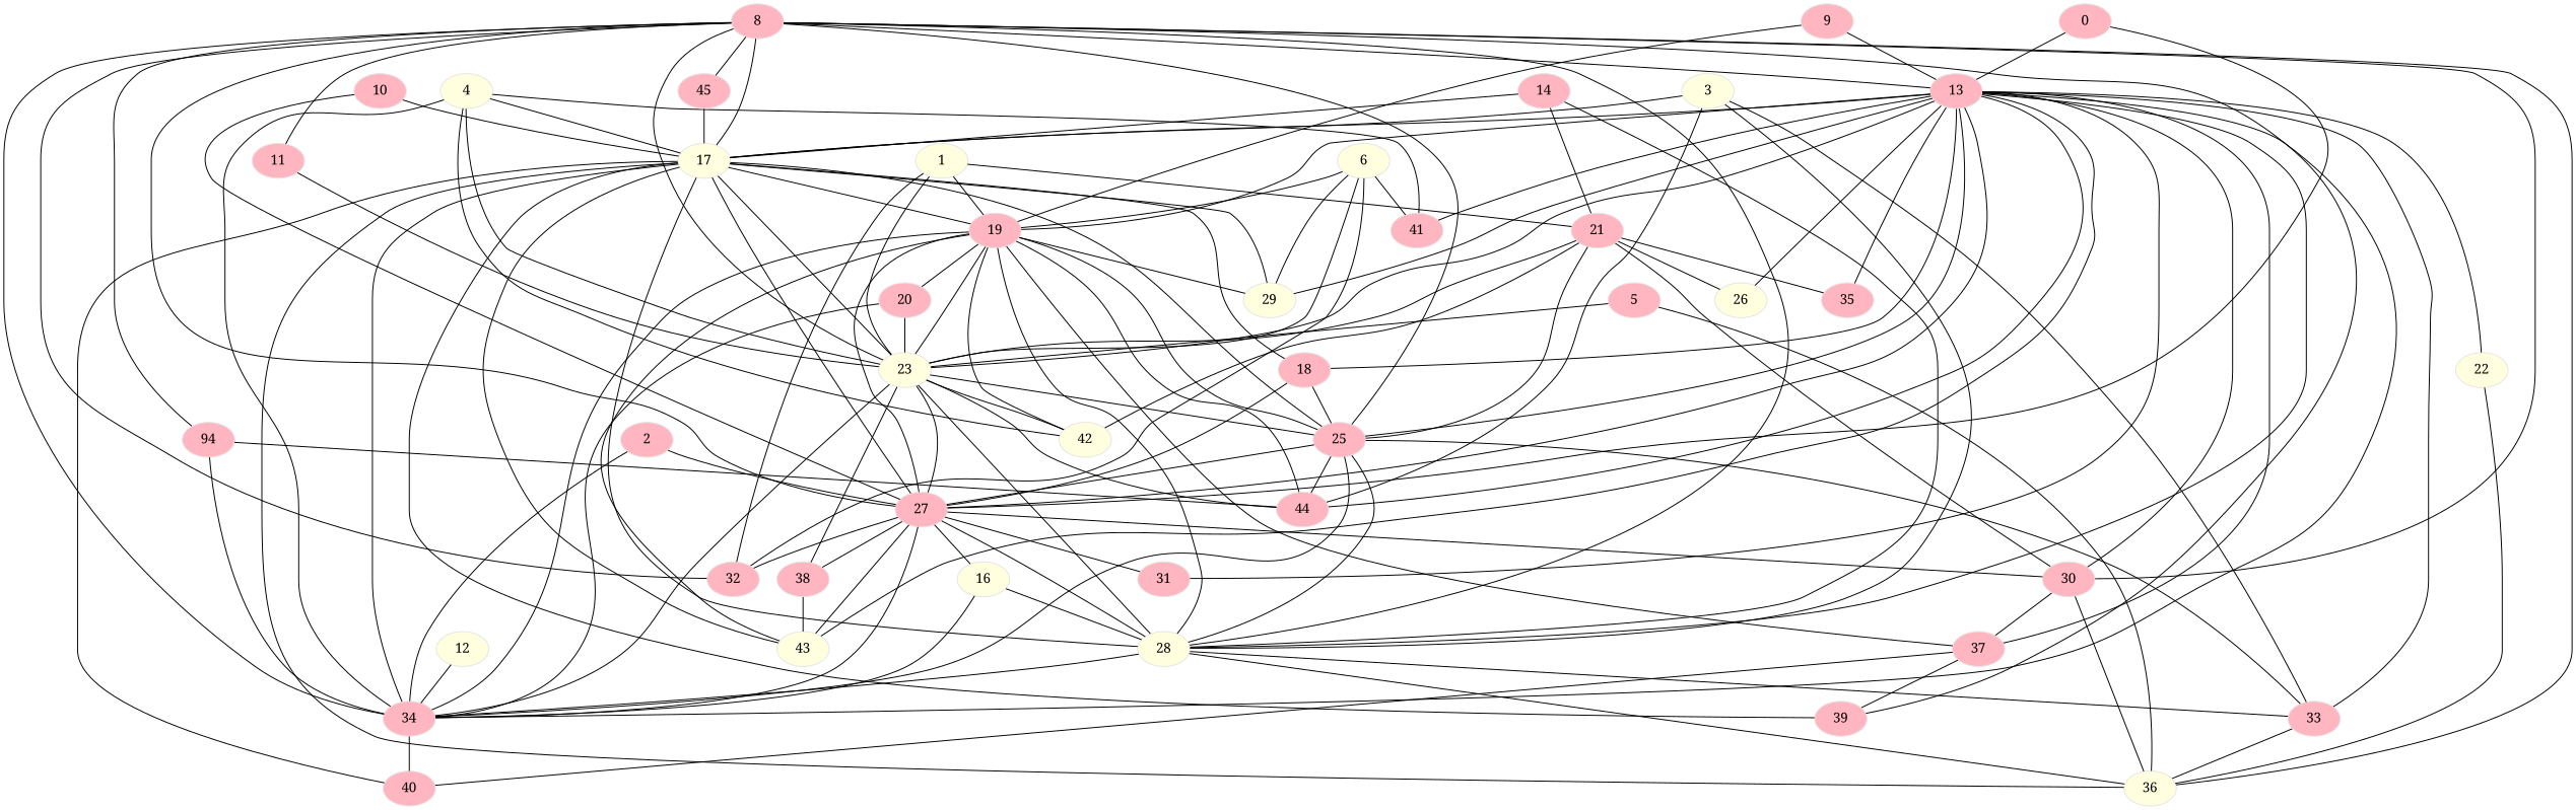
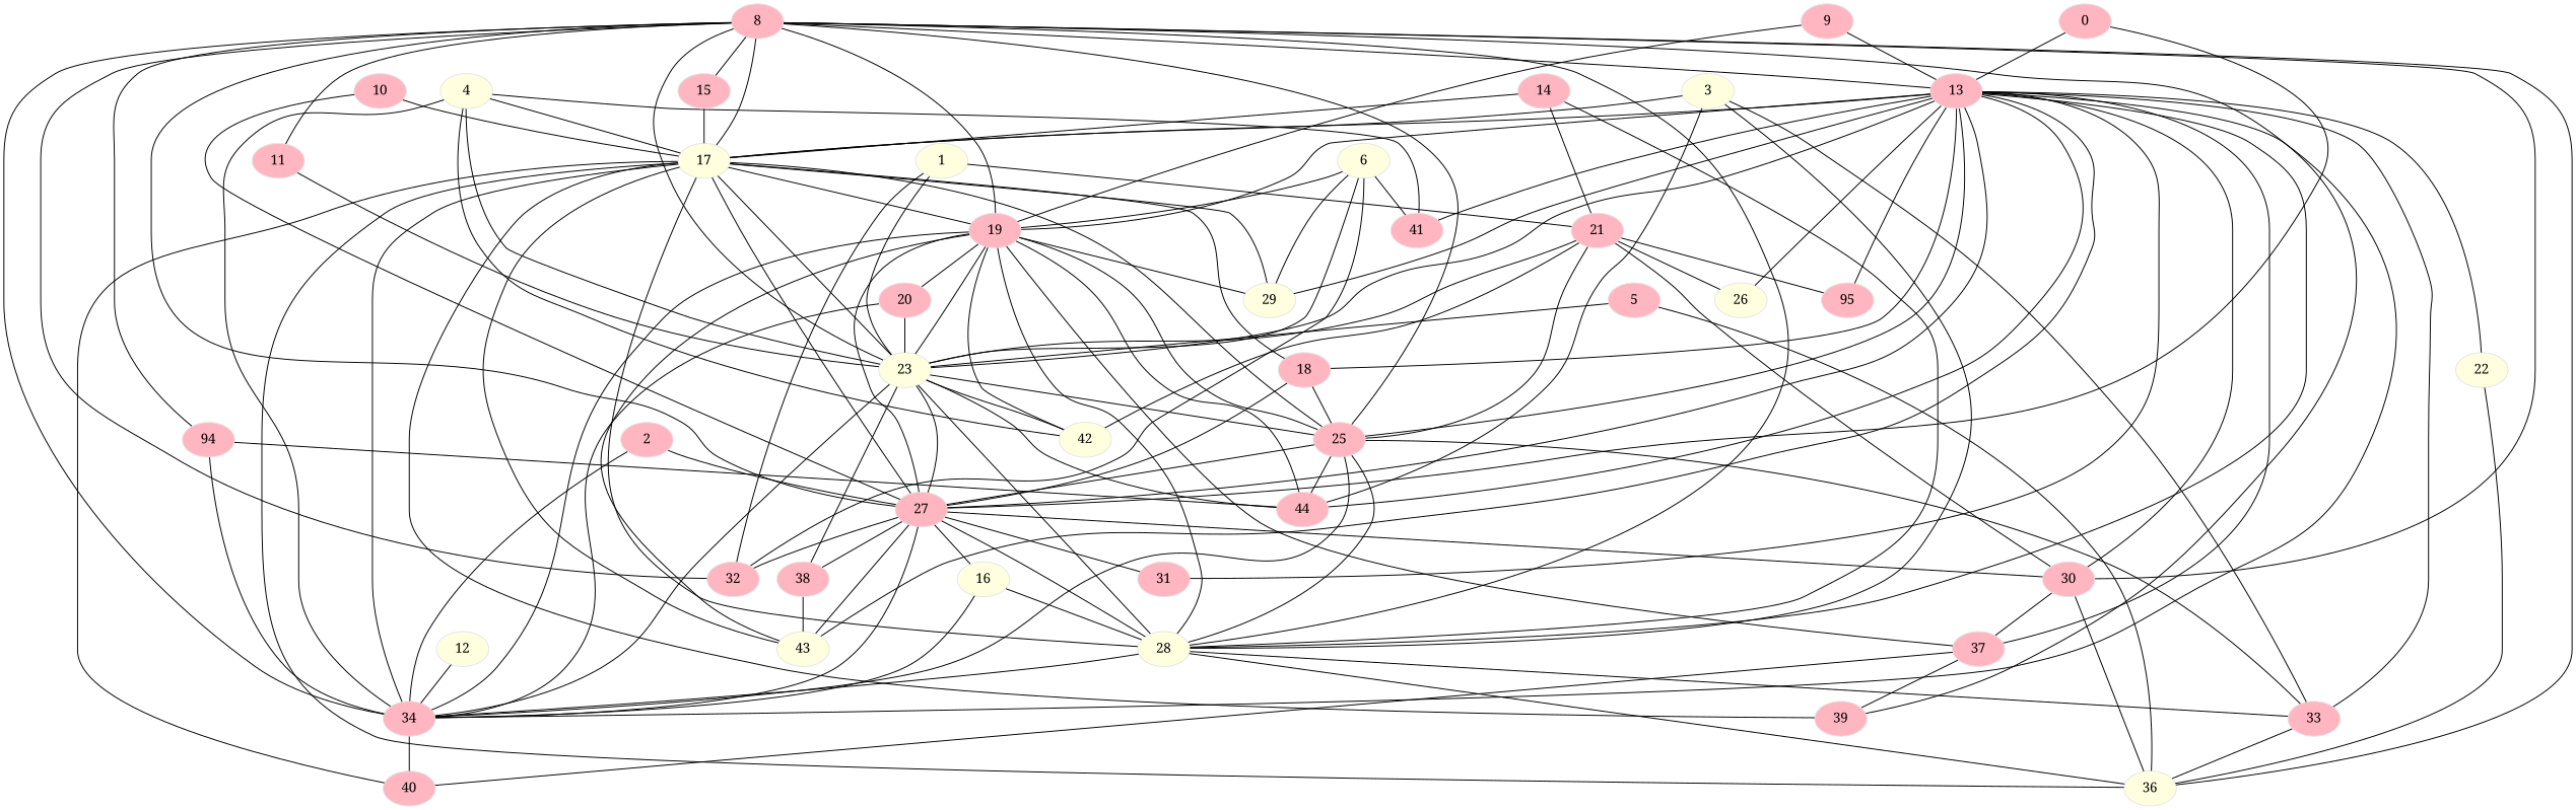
  graph {
    fontname="Noto Serif"
    node [color=gray90 fillcolor=lightpink fontname="Noto Serif" style=filled]
    edge [fontname="Noto Serif" weight=1.0]
    1 [fillcolor=lightyellow]
    21
    23 [fillcolor=lightyellow]
    32
    42 [fillcolor=lightyellow]
    25
    30
    26 [fillcolor=lightyellow]
-   35
+   35 [label=95]
    27
    34
    28 [fillcolor=lightyellow]
    44
    38
    2
    31
    43 [fillcolor=lightyellow]
    16 [fillcolor=lightyellow]
    40
    3 [fillcolor=lightyellow]
    17 [fillcolor=lightyellow]
    33
    36 [fillcolor=lightyellow]
    19
    29 [fillcolor=lightyellow]
    39
    18
    4 [fillcolor=lightyellow]
    41
    5
    6 [fillcolor=lightyellow]
    37
    20
    n34 [label=0]
    13
    22 [fillcolor=lightyellow]
    8
    11
-   15 [label=45]
+   15
    n40 [label=94]
    9
    10
    12 [fillcolor=lightyellow]
    14
    1 -- 21
    1 -- 23
    1 -- 32
    21 -- 23
    21 -- 42
    21 -- 25
    21 -- 30
    21 -- 26
    21 -- 35
    23 -- 42
    23 -- 25
    23 -- 27
    23 -- 34
    23 -- 28
    23 -- 44
    23 -- 38
    25 -- 27
    25 -- 34
    25 -- 28
    25 -- 44
    25 -- 33
    30 -- 36
    30 -- 37
    27 -- 32
    27 -- 30 [weight=2.0]
    27 -- 34
    27 -- 28 [weight=2.0]
    27 -- 38
    27 -- 31
    27 -- 43
    27 -- 16
    34 -- 40
    28 -- 34
    28 -- 33
    28 -- 36
    38 -- 43
    2 -- 27
    2 -- 34
    16 -- 34
    16 -- 28
    3 -- 28
    3 -- 44
    3 -- 17
    3 -- 33
    17 -- 23 [weight=3.0]
    17 -- 25 [weight=3.0]
    17 -- 27 [weight=4.0]
    17 -- 34 [weight=4.0]
    17 -- 28 [weight=3.0]
    17 -- 43
    17 -- 40
    17 -- 36 [weight=2.0]
    17 -- 19 [weight=3.0]
    17 -- 29 [weight=2.0]
    17 -- 39 [weight=2.0]
    17 -- 18
    33 -- 36
    19 -- 23 [weight=2.0]
    19 -- 42
    19 -- 25 [weight=3.0]
    19 -- 27
    19 -- 34
    19 -- 28
    19 -- 44
    19 -- 43
    19 -- 29
    19 -- 37
    19 -- 20
    18 -- 25
    18 -- 27
    4 -- 23 [weight=2.0]
    4 -- 42
    4 -- 34 [weight=2.0]
    4 -- 17
    4 -- 41
    5 -- 23
    5 -- 36
    6 -- 23
    6 -- 32
    6 -- 19
    6 -- 29
    6 -- 41
    37 -- 40
    37 -- 39
    20 -- 23
    20 -- 34
    n34 -- 27
    n34 -- 13
    13 -- 23
    13 -- 25 [weight=2.0]
    13 -- 30
    13 -- 26
    13 -- 35
    13 -- 27
    13 -- 34
    13 -- 28
    13 -- 44
    13 -- 31
    13 -- 43
    13 -- 17 [weight=2.0]
    13 -- 33
    13 -- 19 [weight=3.0]
    13 -- 29
    13 -- 18
    13 -- 41
    13 -- 37
    13 -- 22
    22 -- 36
    8 -- 23
    8 -- 32 [weight=2.0]
    8 -- 25 [weight=2.0]
    8 -- 30
    8 -- 27
    8 -- 34
    8 -- 28
    8 -- 17 [weight=2.0]
    8 -- 36
-   1 -- 19 [weight=2.0]
+   8 -- 19 [weight=2.0]
    8 -- 39
    8 -- 13
    8 -- 11
    8 -- 15
    8 -- n40
    11 -- 23
    15 -- 17 [weight=2.0]
    n40 -- 34 [weight=2.0]
    n40 -- 44
    9 -- 19
    9 -- 13
    10 -- 27
    10 -- 17
    12 -- 34
    14 -- 21
    14 -- 28
    14 -- 17 [weight=2.0]
  }
